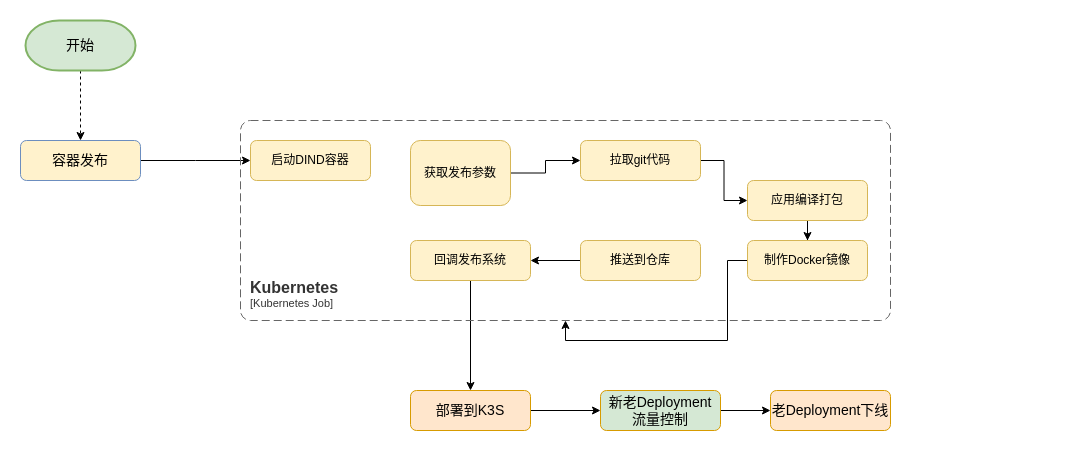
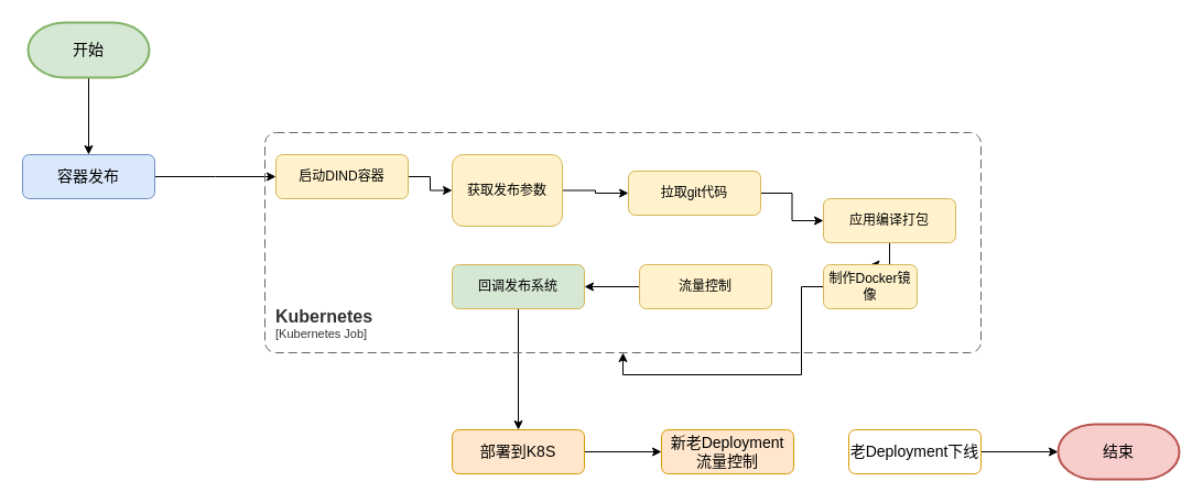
  <mxCell id="0" />
  <mxCell id="1" parent="0" />
  <mxCell id="2" style="edgeStyle=orthogonalEdgeStyle;rounded=0;orthogonalLoop=1;jettySize=auto;html=1;exitX=1;exitY=0.5;exitDx=0;exitDy=0;" edge="1" parent="1" source="3"><mxGeometry relative="1" as="geometry"><mxPoint x="250" y="160" as="targetPoint" /></mxGeometry></mxCell>
- <mxCell id="3" value="&lt;font style=&quot;font-size: 14px;&quot;&gt;容器发布&lt;/font&gt;" style="rounded=1;whiteSpace=wrap;html=1;fillColor=#fff2cc;strokeColor=#6c8ebf;" vertex="1" parent="1"><mxGeometry x="20" y="140" width="120" height="40" as="geometry" /></mxCell>
+ <mxCell id="3" value="&lt;font style=&quot;font-size: 14px;&quot;&gt;容器发布&lt;/font&gt;" style="rounded=1;whiteSpace=wrap;html=1;fillColor=#dae8fc;strokeColor=#6c8ebf;" vertex="1" parent="1"><mxGeometry x="20" y="140" width="120" height="40" as="geometry" /></mxCell>
+ <mxCell id="4" style="edgeStyle=orthogonalEdgeStyle;rounded=0;orthogonalLoop=1;jettySize=auto;html=1;exitX=1;exitY=0.5;exitDx=0;exitDy=0;entryX=0;entryY=0.5;entryDx=0;entryDy=0;" edge="1" parent="1" source="5" target="7"><mxGeometry relative="1" as="geometry" /></mxCell>
  <mxCell id="5" value="启动DIND容器" style="rounded=1;whiteSpace=wrap;html=1;fillColor=#fff2cc;strokeColor=#d6b656;" vertex="1" parent="1"><mxGeometry x="250" y="140" width="120" height="40" as="geometry" /></mxCell>
  <mxCell id="6" style="edgeStyle=orthogonalEdgeStyle;rounded=0;orthogonalLoop=1;jettySize=auto;html=1;exitX=1;exitY=0.5;exitDx=0;exitDy=0;entryX=0;entryY=0.5;entryDx=0;entryDy=0;" edge="1" parent="1" source="7" target="9"><mxGeometry relative="1" as="geometry" /></mxCell>
  <mxCell id="7" value="获取发布参数" style="rounded=1;whiteSpace=wrap;html=1;fillColor=#fff2cc;strokeColor=#d6b656;" vertex="1" parent="1"><mxGeometry x="410" y="140" width="100" height="65" as="geometry" /></mxCell>
  <mxCell id="8" style="edgeStyle=orthogonalEdgeStyle;rounded=0;orthogonalLoop=1;jettySize=auto;html=1;exitX=1;exitY=0.5;exitDx=0;exitDy=0;" edge="1" parent="1" source="9" target="11"><mxGeometry relative="1" as="geometry" /></mxCell>
- <mxCell id="9" value="拉取git代码" style="rounded=1;whiteSpace=wrap;html=1;fillColor=#fff2cc;strokeColor=#d6b656;" vertex="1" parent="1"><mxGeometry x="580" y="140" width="120" height="40" as="geometry" /></mxCell>
+ <mxCell id="9" value="拉取git代码" style="rounded=1;whiteSpace=wrap;html=1;fillColor=#fff2cc;strokeColor=#d6b656;" vertex="1" parent="1"><mxGeometry x="570" y="155" width="120" height="40" as="geometry" /></mxCell>
  <mxCell id="10" style="edgeStyle=orthogonalEdgeStyle;rounded=0;orthogonalLoop=1;jettySize=auto;html=1;exitX=0.5;exitY=1;exitDx=0;exitDy=0;" edge="1" parent="1" source="11" target="13"><mxGeometry relative="1" as="geometry" /></mxCell>
  <mxCell id="11" value="应用编译打包" style="rounded=1;whiteSpace=wrap;html=1;fillColor=#fff2cc;strokeColor=#d6b656;" vertex="1" parent="1"><mxGeometry x="747" y="180" width="120" height="40" as="geometry" /></mxCell>
  <mxCell id="12" style="edgeStyle=orthogonalEdgeStyle;rounded=0;orthogonalLoop=1;jettySize=auto;html=1;exitX=0;exitY=0.5;exitDx=0;exitDy=0;" edge="1" parent="1" source="13" target="18"><mxGeometry relative="1" as="geometry" /></mxCell>
- <mxCell id="13" value="制作Docker镜像" style="rounded=1;whiteSpace=wrap;html=1;fillColor=#fff2cc;strokeColor=#d6b656;" vertex="1" parent="1"><mxGeometry x="747" y="240" width="120" height="40" as="geometry" /></mxCell>
+ <mxCell id="13" value="制作Docker镜像" style="rounded=1;whiteSpace=wrap;html=1;fillColor=#fff2cc;strokeColor=#d6b656;" vertex="1" parent="1"><mxGeometry x="747" y="240" width="85" height="40" as="geometry" /></mxCell>
  <mxCell id="14" style="edgeStyle=orthogonalEdgeStyle;rounded=0;orthogonalLoop=1;jettySize=auto;html=1;exitX=0;exitY=0.5;exitDx=0;exitDy=0;entryX=1;entryY=0.5;entryDx=0;entryDy=0;" edge="1" parent="1" source="15" target="17"><mxGeometry relative="1" as="geometry" /></mxCell>
- <mxCell id="15" value="推送到仓库" style="rounded=1;whiteSpace=wrap;html=1;fillColor=#fff2cc;strokeColor=#d6b656;" vertex="1" parent="1"><mxGeometry x="580" y="240" width="120" height="40" as="geometry" /></mxCell>
+ <mxCell id="15" value="流量控制" style="rounded=1;whiteSpace=wrap;html=1;fillColor=#fff2cc;strokeColor=#d6b656;" vertex="1" parent="1"><mxGeometry x="580" y="240" width="120" height="40" as="geometry" /></mxCell>
  <mxCell id="16" style="edgeStyle=orthogonalEdgeStyle;rounded=0;orthogonalLoop=1;jettySize=auto;html=1;exitX=0.5;exitY=1;exitDx=0;exitDy=0;startArrow=none;startFill=0;endArrow=classic;endFill=1;" edge="1" parent="1" source="17" target="20"><mxGeometry relative="1" as="geometry" /></mxCell>
- <mxCell id="17" value="回调发布系统" style="rounded=1;whiteSpace=wrap;html=1;fillColor=#fff2cc;strokeColor=#d6b656;" vertex="1" parent="1"><mxGeometry x="410" y="240" width="120" height="40" as="geometry" /></mxCell>
+ <mxCell id="17" value="回调发布系统" style="rounded=1;whiteSpace=wrap;html=1;fillColor=#d5e8d4;strokeColor=#d6b656;" vertex="1" parent="1"><mxGeometry x="410" y="240" width="120" height="40" as="geometry" /></mxCell>
  <mxCell id="18" value="&lt;font style=&quot;font-size: 16px&quot;&gt;&lt;b&gt;&lt;div style=&quot;text-align: left&quot;&gt;Kubernetes&lt;/div&gt;&lt;/b&gt;&lt;/font&gt;&lt;div style=&quot;text-align: left&quot;&gt;[Kubernetes Job]&lt;/div&gt;" style="rounded=1;fontSize=11;whiteSpace=wrap;html=1;dashed=1;arcSize=20;fillColor=none;strokeColor=#666666;fontColor=#333333;labelBackgroundColor=none;align=left;verticalAlign=bottom;labelBorderColor=none;spacingTop=0;spacing=10;dashPattern=8 4;metaEdit=1;rotatable=0;perimeter=rectanglePerimeter;noLabel=0;labelPadding=0;allowArrows=0;connectable=0;expand=0;recursiveResize=0;editable=1;pointerEvents=0;absoluteArcSize=1;points=[[0.25,0,0],[0.5,0,0],[0.75,0,0],[1,0.25,0],[1,0.5,0],[1,0.75,0],[0.75,1,0],[0.5,1,0],[0.25,1,0],[0,0.75,0],[0,0.5,0],[0,0.25,0]];" vertex="1" parent="1"><mxGeometry x="240" y="120" width="650" height="200" as="geometry" /></mxCell>
  <mxCell id="19" style="edgeStyle=orthogonalEdgeStyle;rounded=0;orthogonalLoop=1;jettySize=auto;html=1;startArrow=none;startFill=0;endArrow=classic;endFill=1;entryX=0;entryY=0.5;entryDx=0;entryDy=0;" edge="1" parent="1" source="20" target="22"><mxGeometry relative="1" as="geometry"><mxPoint x="780" y="440" as="targetPoint" /></mxGeometry></mxCell>
- <mxCell id="20" value="&lt;font style=&quot;font-size: 14px;&quot;&gt;部署到K3S&lt;/font&gt;" style="rounded=1;whiteSpace=wrap;html=1;fillColor=#ffe6cc;strokeColor=#d79b00;" vertex="1" parent="1"><mxGeometry x="410" y="390" width="120" height="40" as="geometry" /></mxCell>
- <mxCell id="21" style="edgeStyle=orthogonalEdgeStyle;rounded=0;orthogonalLoop=1;jettySize=auto;html=1;startArrow=none;startFill=0;endArrow=classic;endFill=1;" edge="1" parent="1" source="22" target="24"><mxGeometry relative="1" as="geometry" /></mxCell>
- <mxCell id="22" value="&lt;font style=&quot;font-size: 14px;&quot;&gt;新老Deployment&lt;br&gt;流量控制&lt;/font&gt;" style="rounded=1;whiteSpace=wrap;html=1;fillColor=#d5e8d4;strokeColor=#d79b00;" vertex="1" parent="1"><mxGeometry x="600" y="390" width="120" height="40" as="geometry" /></mxCell>
- <mxCell id="24" value="&lt;font style=&quot;font-size: 14px;&quot;&gt;老Deployment下线&lt;/font&gt;" style="rounded=1;whiteSpace=wrap;html=1;fillColor=#ffe6cc;strokeColor=#d79b00;" vertex="1" parent="1"><mxGeometry x="770" y="390" width="120" height="40" as="geometry" /></mxCell>
- <mxCell id="26" style="edgeStyle=orthogonalEdgeStyle;rounded=0;orthogonalLoop=1;jettySize=auto;html=1;exitX=0.5;exitY=1;exitDx=0;exitDy=0;exitPerimeter=0;entryX=0.5;entryY=0;entryDx=0;entryDy=0;startArrow=none;startFill=0;endArrow=classic;endFill=1;dashed=1;" edge="1" parent="1" source="27" target="3"><mxGeometry relative="1" as="geometry" /></mxCell>
+ <mxCell id="20" value="&lt;font style=&quot;font-size: 14px;&quot;&gt;部署到K8S&lt;/font&gt;" style="rounded=1;whiteSpace=wrap;html=1;fillColor=#ffe6cc;strokeColor=#d79b00;" vertex="1" parent="1"><mxGeometry x="410" y="390" width="120" height="40" as="geometry" /></mxCell>
+ <mxCell id="22" value="&lt;font style=&quot;font-size: 14px;&quot;&gt;新老Deployment&lt;br&gt;流量控制&lt;/font&gt;" style="rounded=1;whiteSpace=wrap;html=1;fillColor=#ffe6cc;strokeColor=#d79b00;" vertex="1" parent="1"><mxGeometry x="600" y="390" width="120" height="40" as="geometry" /></mxCell>
+ <mxCell id="23" style="edgeStyle=orthogonalEdgeStyle;rounded=0;orthogonalLoop=1;jettySize=auto;html=1;exitX=1;exitY=0.5;exitDx=0;exitDy=0;entryX=0;entryY=0.5;entryDx=0;entryDy=0;entryPerimeter=0;startArrow=none;startFill=0;endArrow=classic;endFill=1;" edge="1" parent="1" source="24" target="25"><mxGeometry relative="1" as="geometry" /></mxCell>
+ <mxCell id="24" value="&lt;font style=&quot;font-size: 14px;&quot;&gt;老Deployment下线&lt;/font&gt;" style="rounded=1;whiteSpace=wrap;html=1;fillColor=#ffffff;strokeColor=#d79b00;" vertex="1" parent="1"><mxGeometry x="770" y="390" width="120" height="40" as="geometry" /></mxCell>
+ <mxCell id="25" value="&lt;font style=&quot;font-size: 14px;&quot;&gt;结束&lt;/font&gt;" style="strokeWidth=2;html=1;shape=mxgraph.flowchart.terminator;whiteSpace=wrap;fillColor=#f8cecc;strokeColor=#b85450;" vertex="1" parent="1"><mxGeometry x="960" y="385" width="110" height="50" as="geometry" /></mxCell>
+ <mxCell id="26" style="edgeStyle=orthogonalEdgeStyle;rounded=0;orthogonalLoop=1;jettySize=auto;html=1;exitX=0.5;exitY=1;exitDx=0;exitDy=0;exitPerimeter=0;entryX=0.5;entryY=0;entryDx=0;entryDy=0;startArrow=none;startFill=0;endArrow=classic;endFill=1;" edge="1" parent="1" source="27" target="3"><mxGeometry relative="1" as="geometry" /></mxCell>
  <mxCell id="27" value="&lt;font style=&quot;font-size: 14px;&quot;&gt;开始&lt;/font&gt;" style="strokeWidth=2;html=1;shape=mxgraph.flowchart.terminator;whiteSpace=wrap;fillColor=#d5e8d4;strokeColor=#82b366;" vertex="1" parent="1"><mxGeometry x="25" y="20" width="110" height="50" as="geometry" /></mxCell>
